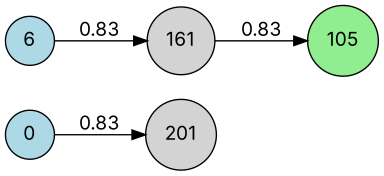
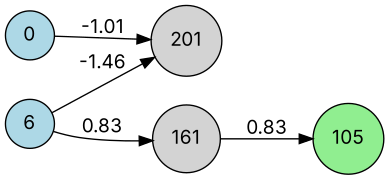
  digraph {
    fontname=Inter
    rankdir=LR
    node [fillcolor=lightblue fontname=Inter shape=circle style=filled]
    edge [fontname=Inter]
    n1 [label=0]
    n2 [fillcolor=lightgray label=201]
    n3 [label=6]
    n4 [fillcolor=lightgray label=161]
    n5 [fillcolor=lightgreen label=105]
-   n1 -> n2 [label=0.83]
+   n1 -> n2 [label=-1.01]
+   n3 -> n2 [label=-1.46]
    n3 -> n4 [label=0.83]
    n4 -> n5 [label=0.83]
  }
